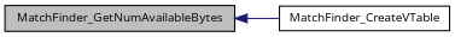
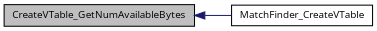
  digraph {
    rankdir=LR
    fontname="Open Sans"
    node [color=black fontname="Open Sans" fontsize=10 shape=record style=filled]
-   n1 [fillcolor=grey75 fontcolor=black height=0.2 label=MatchFinder_GetNumAvailableBytes width=0.4]
+   n1 [fillcolor=grey75 fontcolor=black height=0.2 label=CreateVTable_GetNumAvailableBytes width=0.4]
    n2 [fillcolor=white height=0.2 label=MatchFinder_CreateVTable width=0.4]
    n1 -> n2 [color=midnightblue dir=back fontname="Open Sans" fontsize=10 labelfontname=Helvetica labelfontsize=10 style=solid]
  }
